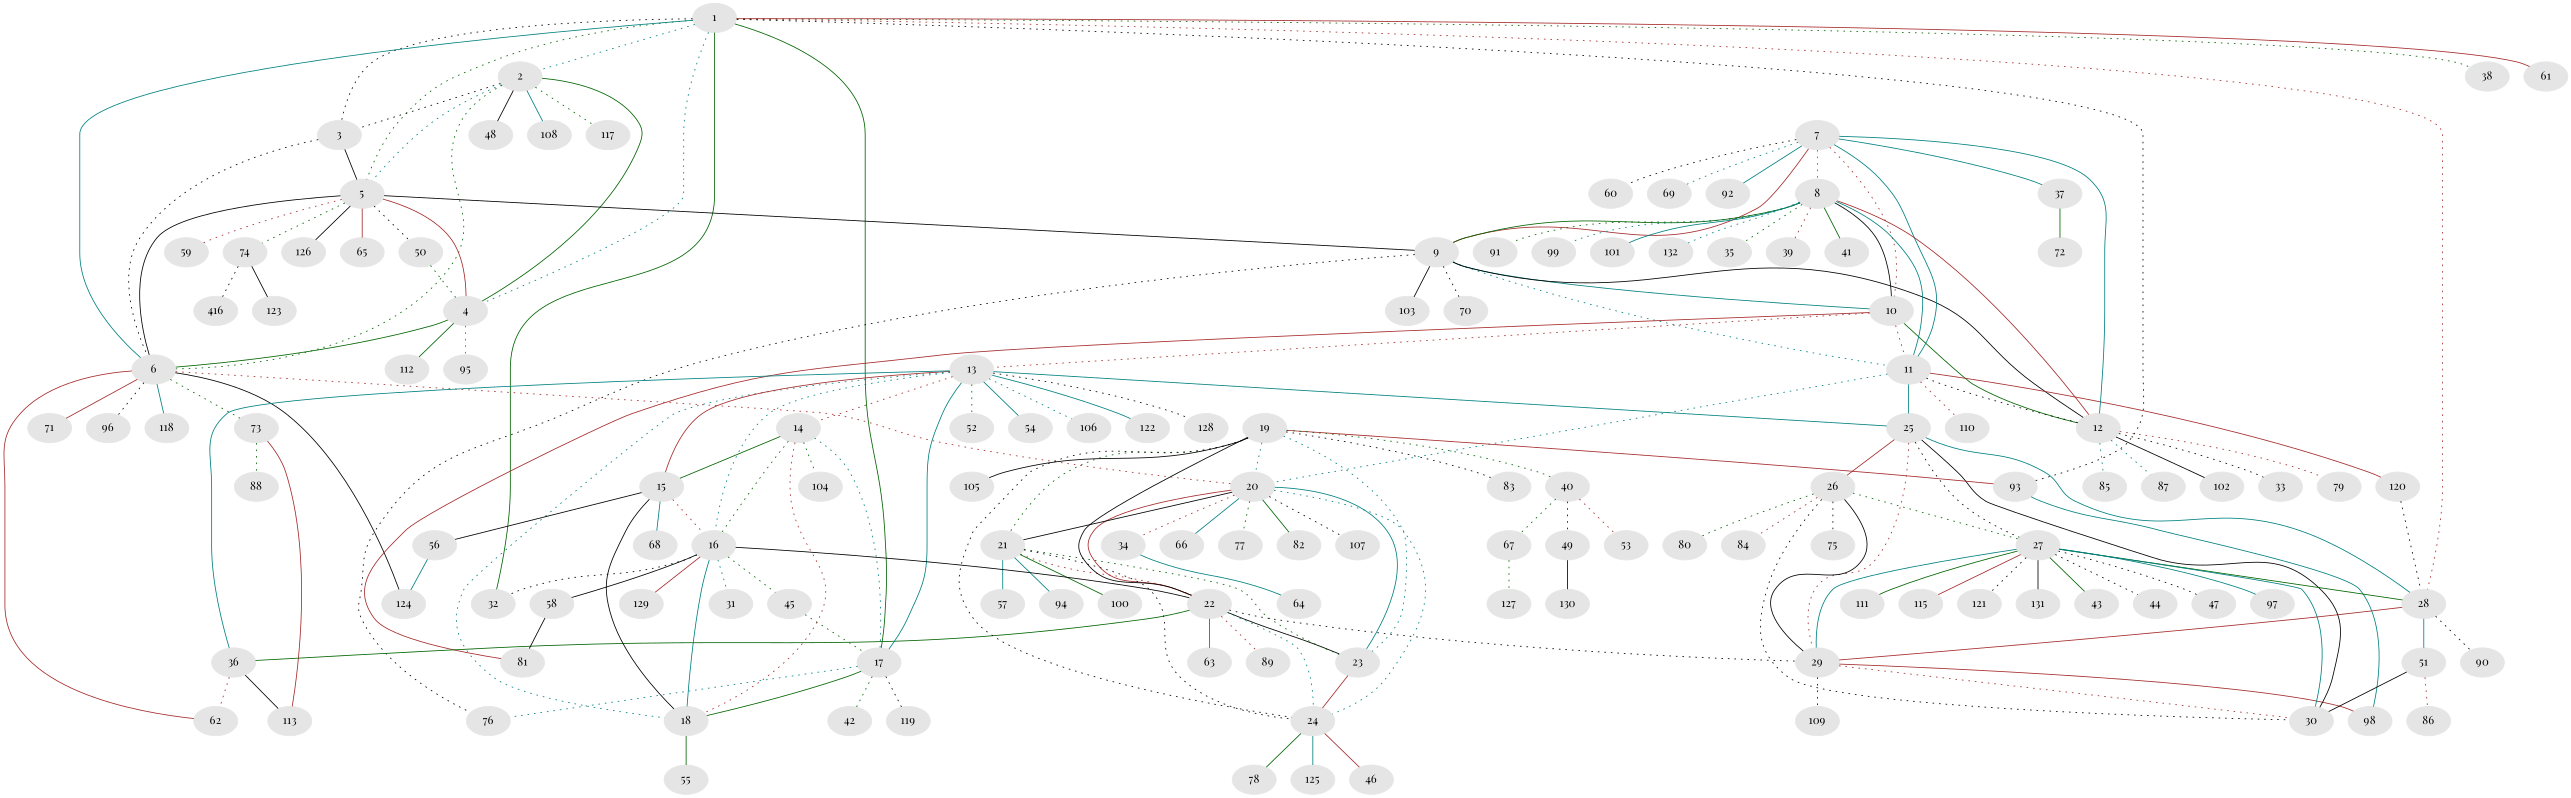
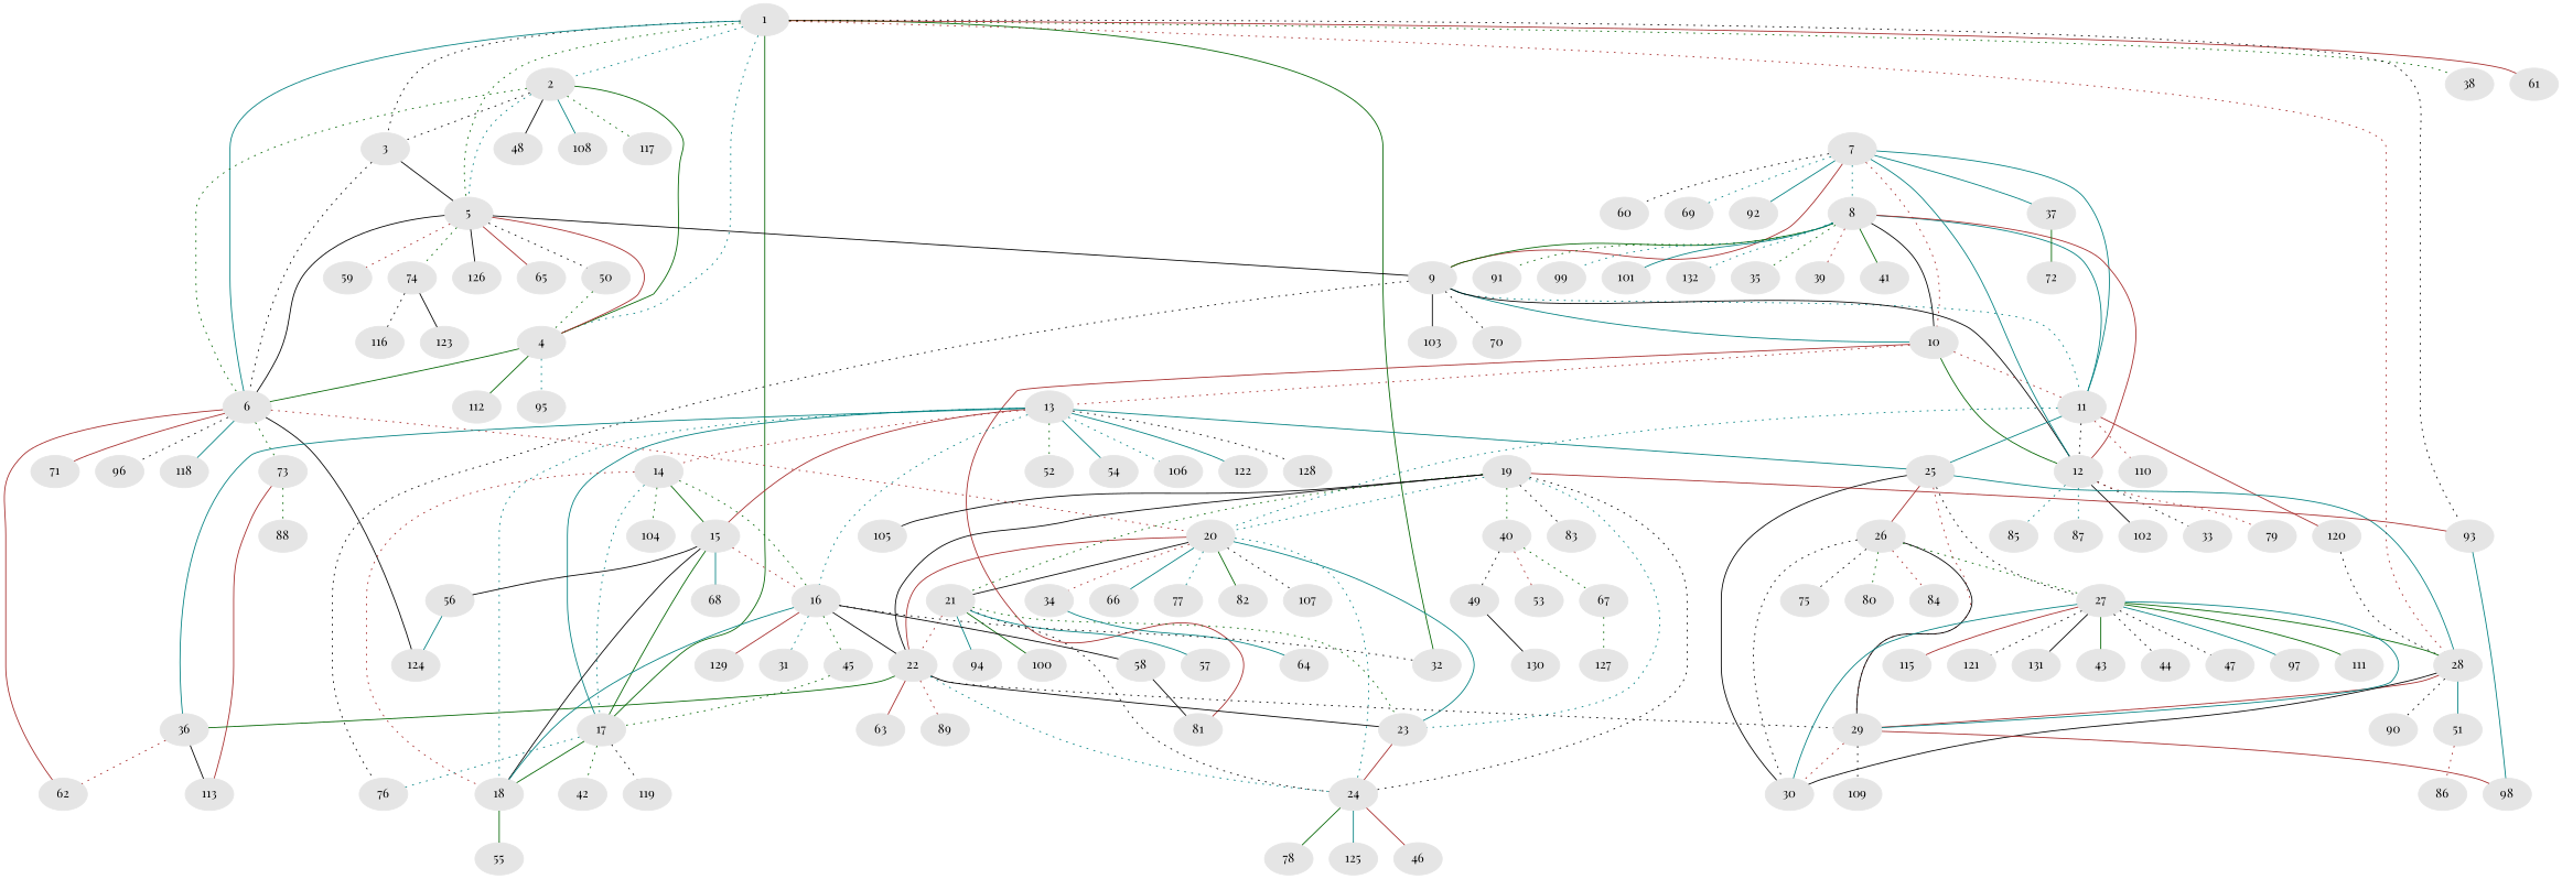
  graph {
    fontname="Playfair Display"
    node [color=gray90 fontname="Playfair Display" style=filled]
    edge [color=black fontname="Playfair Display" style=solid]
    1
    2
    3
    4
    5
    6
    17
    28
    32
    38
    61
    93
    48
    108
    117
    95
    112
    9
    50
    59
    65
    74
    126
    20
    62
    71
    73
    96
    118
    124
    76
    18
    42
    119
    29
    30
    51
    90
    98
    10
    11
    12
    70
    103
-   116 [label=416]
+   116
    123
    22
    21
    23
    24
    34
    66
    77
    82
    107
    113
    88
    7
    8
    37
    60
    69
    92
    35
    39
    41
    91
    99
    101
    132
    13
    81
    25
    110
    120
    33
    79
    85
    87
    102
    72
    14
    15
    16
    36
    52
    54
    106
    122
    128
    26
    27
    104
    56
    68
    31
    45
    58
    129
    55
    63
    89
    19
    40
    83
    105
    57
    94
    100
    46
    78
    125
    49
    53
    67
    64
    109
    75
    80
    84
    43
    44
    47
    97
    111
    115
    121
    131
    86
    130
    127
    1 -- 2 [color=teal style=dotted]
    1 -- 3 [style=dotted]
    1 -- 4 [color=teal style=dotted]
    1 -- 5 [color=darkgreen style=dotted]
    1 -- 6 [color=teal]
    1 -- 17 [color=darkgreen]
    1 -- 28 [color=brown style=dotted]
    1 -- 32 [color=darkgreen]
    1 -- 38 [color=darkgreen style=dotted]
    1 -- 61 [color=brown]
    1 -- 93 [style=dotted]
    2 -- 3 [style=dotted]
    2 -- 4 [color=darkgreen]
    2 -- 5 [color=teal style=dotted]
    2 -- 6 [color=darkgreen style=dotted]
    2 -- 48
    2 -- 108 [color=teal]
    2 -- 117 [color=darkgreen style=dotted]
    3 -- 5
    3 -- 6 [style=dotted]
    4 -- 5 [color=brown]
    4 -- 6 [color=darkgreen]
    4 -- 95 [color=teal style=dotted]
    4 -- 112 [color=darkgreen]
    5 -- 6
    5 -- 9
    5 -- 50 [style=dotted]
    5 -- 59 [color=brown style=dotted]
    5 -- 65 [color=brown]
    5 -- 74 [color=darkgreen style=dotted]
    5 -- 126
    6 -- 20 [color=brown style=dotted]
    6 -- 62 [color=brown]
    6 -- 71 [color=brown]
    6 -- 73 [color=darkgreen style=dotted]
    6 -- 96 [style=dotted]
    6 -- 118 [color=teal]
    6 -- 124
    17 -- 76 [color=teal style=dotted]
    17 -- 18 [color=darkgreen]
    17 -- 42 [color=darkgreen style=dotted]
    17 -- 119 [style=dotted]
    28 -- 29 [color=brown]
-   51 -- 30
+   28 -- 30
    28 -- 51 [color=teal]
    28 -- 90 [style=dotted]
    93 -- 98 [color=teal]
    9 -- 76 [style=dotted]
    9 -- 10 [color=teal]
    9 -- 11 [color=teal style=dotted]
    9 -- 12
    9 -- 70 [style=dotted]
    9 -- 103
    50 -- 4 [color=darkgreen style=dotted]
    74 -- 116 [style=dotted]
    74 -- 123
    20 -- 22 [color=brown]
    20 -- 21
    20 -- 23 [color=teal]
    20 -- 24 [color=teal style=dotted]
    20 -- 34 [color=brown style=dotted]
    20 -- 66 [color=teal]
-   20 -- 77 [color=darkgreen style=dotted]
+   20 -- 77 [color=teal style=dotted]
    20 -- 82 [color=darkgreen]
    20 -- 107 [style=dotted]
    73 -- 113 [color=brown]
    73 -- 88 [color=darkgreen style=dotted]
    18 -- 55 [color=darkgreen]
    29 -- 30 [color=brown style=dotted]
    29 -- 98 [color=brown]
    29 -- 109 [style=dotted]
    51 -- 86 [color=brown style=dotted]
    10 -- 11 [color=brown style=dotted]
    10 -- 12 [color=darkgreen]
    10 -- 13 [color=brown style=dotted]
    10 -- 81 [color=brown]
    11 -- 20 [color=teal style=dotted]
    11 -- 12 [style=dotted]
    11 -- 25 [color=teal]
    11 -- 110 [color=brown style=dotted]
    11 -- 120 [color=brown]
    12 -- 33 [style=dotted]
    12 -- 79 [color=brown style=dotted]
    12 -- 85 [color=teal style=dotted]
    12 -- 87 [color=teal style=dotted]
    12 -- 102
    22 -- 29 [style=dotted]
    22 -- 23
    22 -- 24 [color=teal style=dotted]
    22 -- 36 [color=darkgreen]
    22 -- 63 [color=brown]
    22 -- 89 [color=brown style=dotted]
    21 -- 22 [color=brown style=dotted]
    21 -- 23 [color=darkgreen style=dotted]
    21 -- 24 [style=dotted]
    21 -- 57 [color=teal]
    21 -- 94 [color=teal]
    21 -- 100 [color=darkgreen]
    23 -- 24 [color=brown]
    24 -- 46 [color=brown]
    24 -- 78 [color=darkgreen]
    24 -- 125 [color=teal]
    34 -- 64 [color=teal]
    7 -- 9 [color=brown]
    7 -- 10 [color=brown style=dotted]
    7 -- 11 [color=teal]
    7 -- 12 [color=teal]
    7 -- 8 [color=teal style=dotted]
    7 -- 37 [color=teal]
    7 -- 60 [style=dotted]
    7 -- 69 [color=teal style=dotted]
    7 -- 92 [color=teal]
    8 -- 9 [color=darkgreen]
    8 -- 10
    8 -- 11 [color=teal]
    8 -- 12 [color=brown]
    8 -- 35 [color=darkgreen style=dotted]
    8 -- 39 [color=brown style=dotted]
    8 -- 41 [color=darkgreen]
    8 -- 91 [color=darkgreen style=dotted]
    8 -- 99 [color=teal style=dotted]
    8 -- 101 [color=teal]
    8 -- 132 [color=teal style=dotted]
    37 -- 72 [color=darkgreen]
    13 -- 17 [color=teal]
    13 -- 18 [color=teal style=dotted]
    13 -- 25 [color=teal]
    13 -- 14 [color=brown style=dotted]
    13 -- 15 [color=brown]
    13 -- 16 [color=teal style=dotted]
    13 -- 36 [color=teal]
    13 -- 52 [color=darkgreen style=dotted]
    13 -- 54 [color=teal]
    13 -- 106 [color=teal style=dotted]
    13 -- 122 [color=teal]
    13 -- 128 [style=dotted]
    25 -- 28 [color=teal]
    25 -- 29 [color=brown style=dotted]
    25 -- 30
    25 -- 26 [color=brown]
    25 -- 27 [style=dotted]
    120 -- 28 [style=dotted]
    14 -- 17 [color=teal style=dotted]
    14 -- 18 [color=brown style=dotted]
    14 -- 15 [color=darkgreen]
    14 -- 16 [color=darkgreen style=dotted]
    14 -- 104 [color=darkgreen style=dotted]
+   15 -- 17 [color=darkgreen]
    15 -- 18
    15 -- 16 [color=brown style=dotted]
    15 -- 56
    15 -- 68 [color=teal]
    16 -- 32 [style=dotted]
    16 -- 18 [color=teal]
    16 -- 22
    16 -- 31 [color=teal style=dotted]
    16 -- 45 [color=darkgreen style=dotted]
    16 -- 58
    16 -- 129 [color=brown]
    36 -- 62 [color=brown style=dotted]
    36 -- 113
    26 -- 29
    26 -- 30 [style=dotted]
    26 -- 27 [color=darkgreen style=dotted]
    26 -- 75 [style=dotted]
    26 -- 80 [color=darkgreen style=dotted]
    26 -- 84 [color=brown style=dotted]
    27 -- 28 [color=darkgreen]
    27 -- 29 [color=teal]
    27 -- 30 [color=teal]
    27 -- 43 [color=darkgreen]
    27 -- 44 [style=dotted]
    27 -- 47 [style=dotted]
    27 -- 97 [color=teal]
    27 -- 111 [color=darkgreen]
    27 -- 115 [color=brown]
    27 -- 121 [style=dotted]
    27 -- 131
    56 -- 124 [color=teal]
    45 -- 17 [color=darkgreen style=dotted]
    58 -- 81
    19 -- 93 [color=brown]
    19 -- 20 [color=teal style=dotted]
    19 -- 22
    19 -- 21 [color=darkgreen style=dotted]
    19 -- 23 [color=teal style=dotted]
    19 -- 24 [style=dotted]
    19 -- 40 [color=darkgreen style=dotted]
    19 -- 83 [style=dotted]
    19 -- 105
    40 -- 49 [style=dotted]
    40 -- 53 [color=brown style=dotted]
    40 -- 67 [color=darkgreen style=dotted]
    49 -- 130
    67 -- 127 [color=darkgreen style=dotted]
  }
